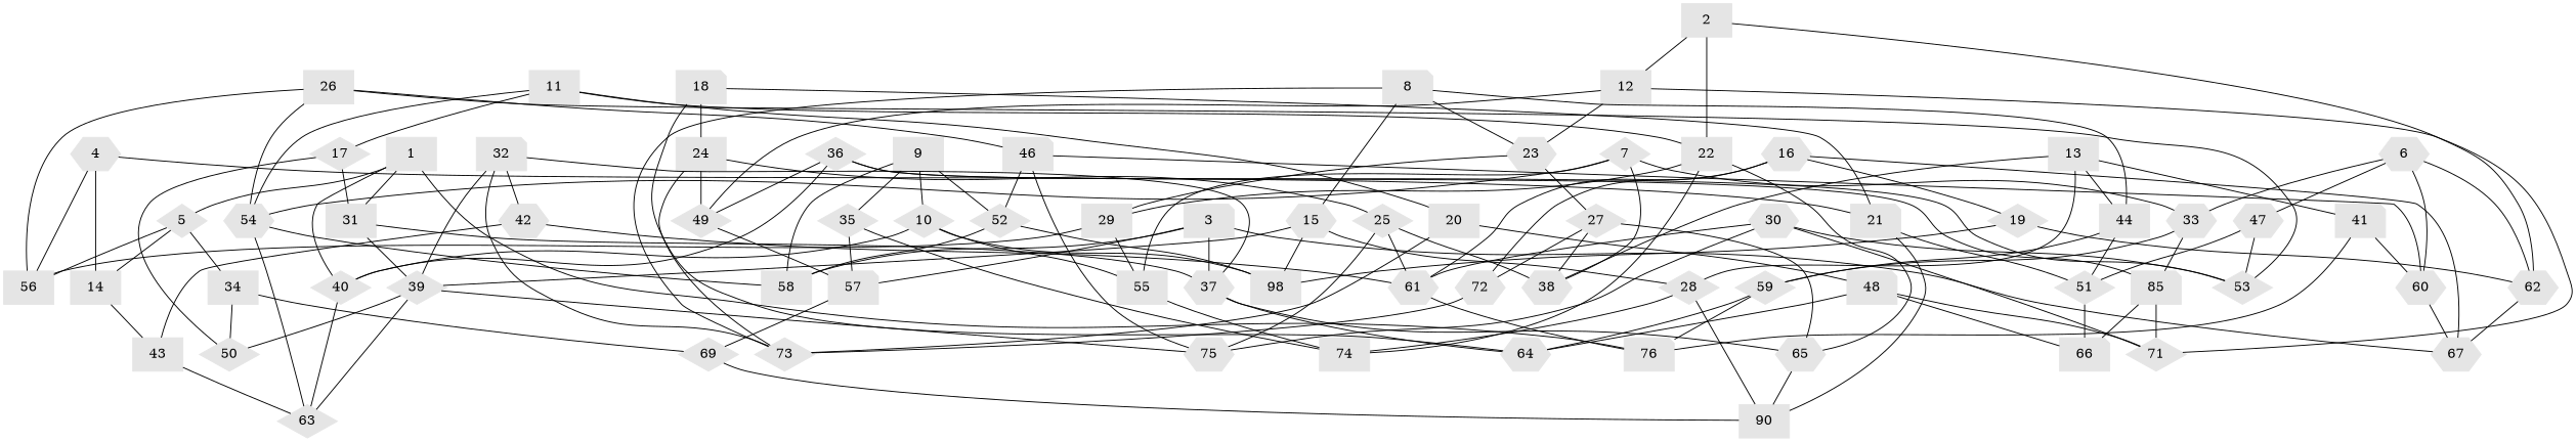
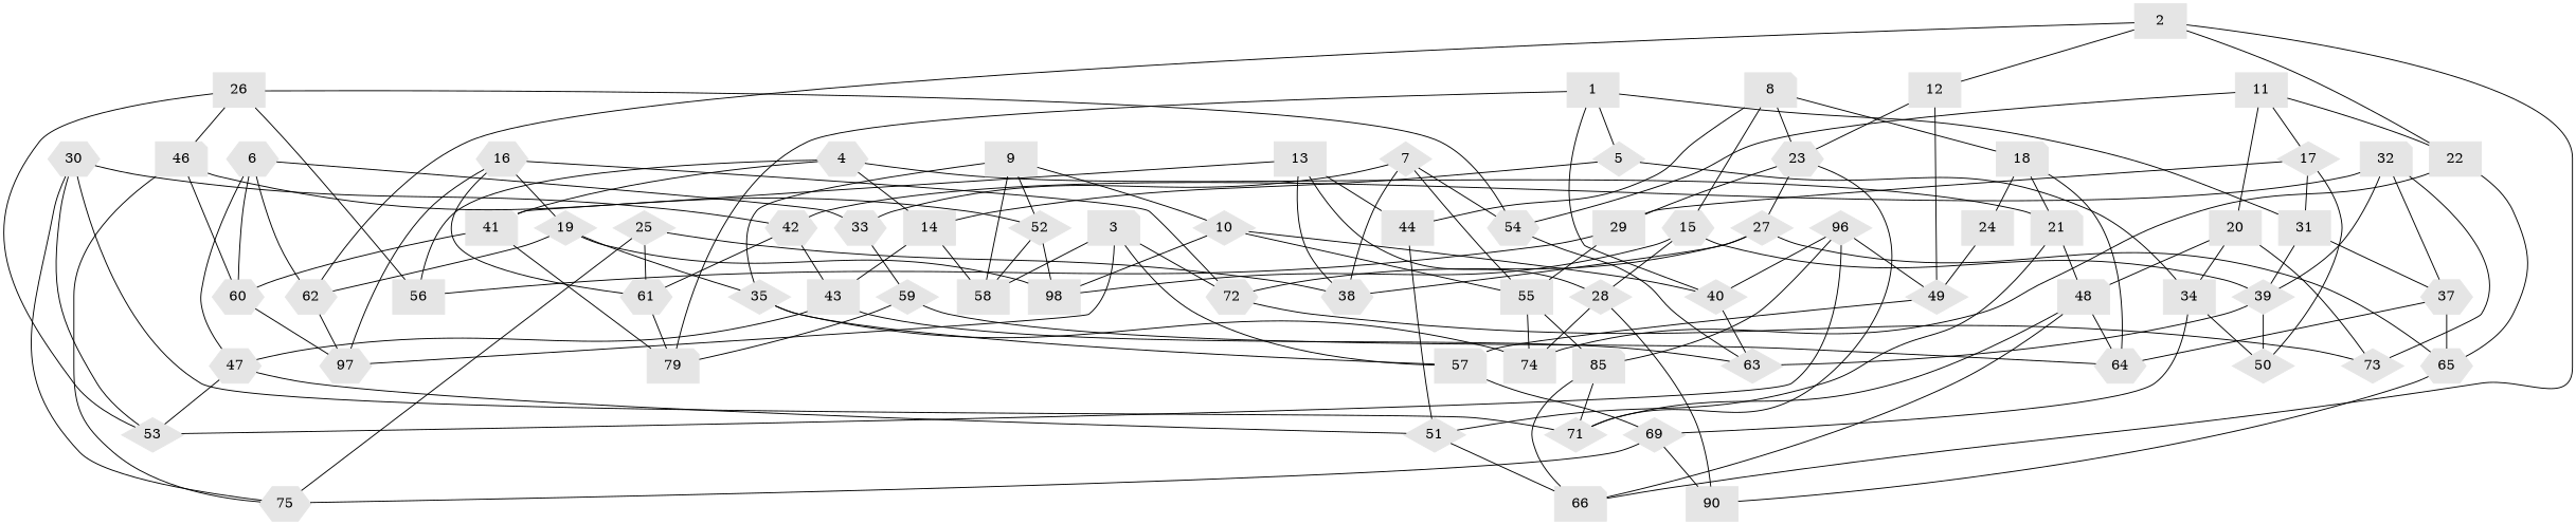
  graph {
    node [color=gray90 shape=diamond style=filled]
    5
    1 [shape=box]
    31 [shape=box]
    40
-   76 [shape=note]
+   76 [shape=note label=79]
    14 [shape=box]
    56 [shape=box]
    34 [shape=box]
    39
    37 [shape=hexagon]
    63
    2 [shape=box]
    12 [shape=box]
    22 [shape=box]
    62 [shape=hexagon]
    66 [shape=note]
    23 [shape=hexagon]
    49
    71
    65 [shape=hexagon]
    74 [shape=box]
-   67 [shape=hexagon]
+   67 [shape=hexagon label=97]
    3 [shape=note]
    57 [shape=note]
    58 [shape=box]
    72 [shape=hexagon]
    69
    73
    4 [shape=hexagon]
    21 [shape=note]
    41 [shape=note]
    43 [shape=box]
    51
    n34 [label=90 shape=box]
    60 [shape=hexagon]
    50
    6 [shape=hexagon]
    33 [shape=hexagon]
    47 [shape=hexagon]
    n40 [label=85 shape=note]
    59
    53
    7
    38 [shape=hexagon]
    54 [shape=hexagon]
    55 [shape=box]
    8 [shape=note]
    15 [shape=hexagon]
    18 [shape=note]
    44 [shape=box]
    n51 [label=98 shape=box]
    28
    24 [shape=box]
    64 [shape=hexagon]
    29 [shape=box]
    27
    9 [shape=box]
    10
    35
    52
    11 [shape=box]
    17
    20 [shape=box]
    48 [shape=note]
    13 [shape=box]
    16 [shape=hexagon]
    19
    61 [shape=hexagon]
    25
    75 [shape=hexagon]
    26 [shape=box]
    46 [shape=note]
    30 [shape=hexagon]
    42 [shape=hexagon]
    32 [shape=note]
-   36
+   36 [label=96]
    5 -- 14
-   5 -- 56
    5 -- 34
    1 -- 5
    1 -- 31
    1 -- 40
    1 -- 76
    31 -- 39
    31 -- 37
    40 -- 63
-   54 -- 58
+   14 -- 58
    14 -- 43
    34 -- 69
    34 -- 50
    39 -- 63
    39 -- 50
    37 -- 65
    37 -- 64
    2 -- 12
    2 -- 22
    2 -- 62
+   2 -- 66
    12 -- 23
    12 -- 49
-   12 -- 71
+   23 -- 71
    22 -- 65
    22 -- 74
    62 -- 67
    23 -- 29
    23 -- 27
    49 -- 57
    65 -- n34
    3 -- 67
    3 -- 57
    3 -- 58
-   3 -- 37
+   3 -- 72
    57 -- 69
    72 -- 73
    69 -- n34
-   39 -- 75
+   69 -- 75
    4 -- 14
    4 -- 56
    4 -- 21
+   4 -- 41
    21 -- 51
-   21 -- n34
+   21 -- 48
    41 -- 76
    41 -- 60
    43 -- 63
+   43 -- 47
    51 -- 66
    60 -- 67
    6 -- 62
    6 -- 60
    6 -- 33
    6 -- 47
-   33 -- n40
+   55 -- n40
    33 -- 59
    47 -- 51
    47 -- 53
    n40 -- 66
    n40 -- 71
    59 -- 76
    59 -- 64
    7 -- 33
    7 -- 38
    7 -- 54
    7 -- 55
    54 -- 63
    55 -- 74
    8 -- 23
    8 -- 15
-   8 -- 73
+   8 -- 18
    8 -- 44
    15 -- 39
    15 -- n51
    15 -- 28
    18 -- 21
    18 -- 24
    18 -- 64
    44 -- 51
-   44 -- 59
    28 -- 74
    28 -- n34
    24 -- 49
-   24 -- 73
-   24 -- 25
    29 -- 56
    29 -- 55
    27 -- 65
    27 -- 72
    27 -- 38
    9 -- 58
    9 -- 10
    9 -- 35
    9 -- 52
    10 -- 40
    10 -- 55
    10 -- n51
    35 -- 74
    35 -- 57
    52 -- 58
    52 -- n51
    11 -- 22
    11 -- 54
    11 -- 17
    11 -- 20
    17 -- 31
    17 -- 50
-   22 -- 29
+   17 -- 29
+   20 -- 34
    20 -- 73
    20 -- 48
    48 -- 66
    48 -- 71
    48 -- 64
    13 -- 41
    13 -- 38
    13 -- 44
    13 -- 28
    16 -- 67
    16 -- 72
    16 -- 19
    16 -- 61
    19 -- 62
    19 -- n51
+   19 -- 35
    61 -- 76
    25 -- 38
    25 -- 61
    25 -- 75
    26 -- 56
    26 -- 53
    26 -- 54
    26 -- 46
    46 -- 60
    46 -- 52
    46 -- 75
    30 -- 71
    30 -- 53
    30 -- 75
-   30 -- 61
+   30 -- 42
    42 -- 43
    42 -- 61
    32 -- 39
    32 -- 37
    32 -- 73
    32 -- 42
    36 -- 40
    36 -- 49
    36 -- n40
    36 -- 53
  }
